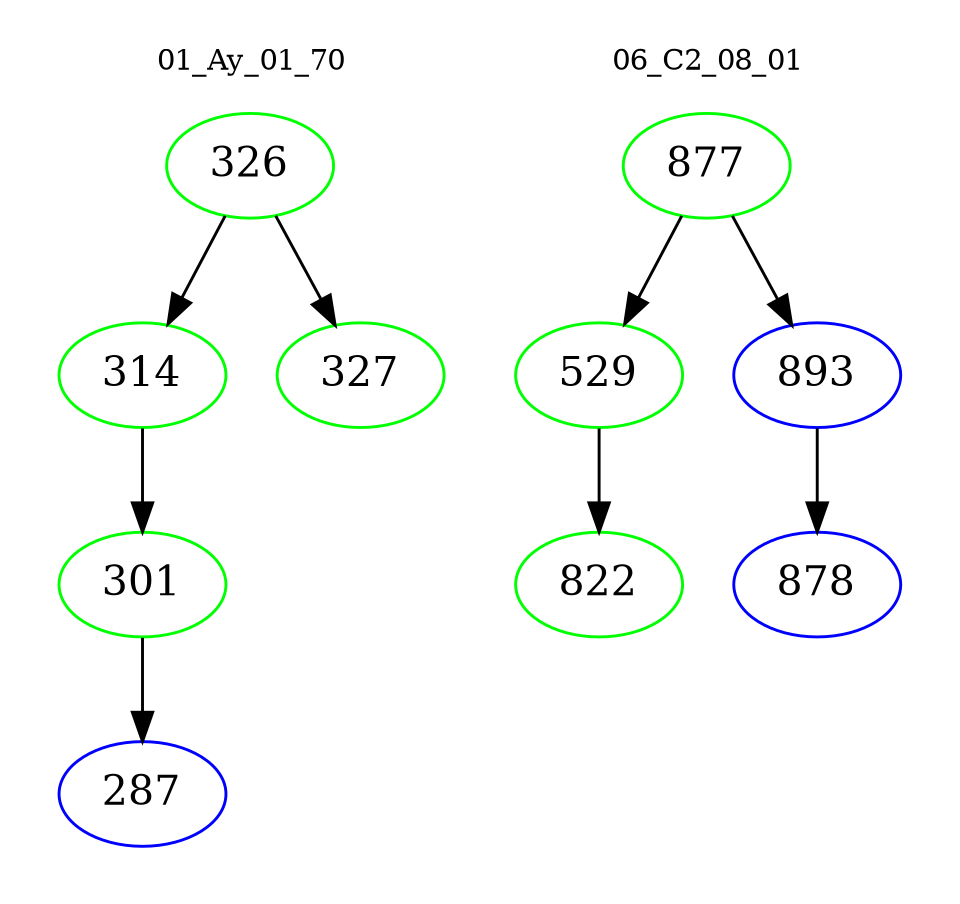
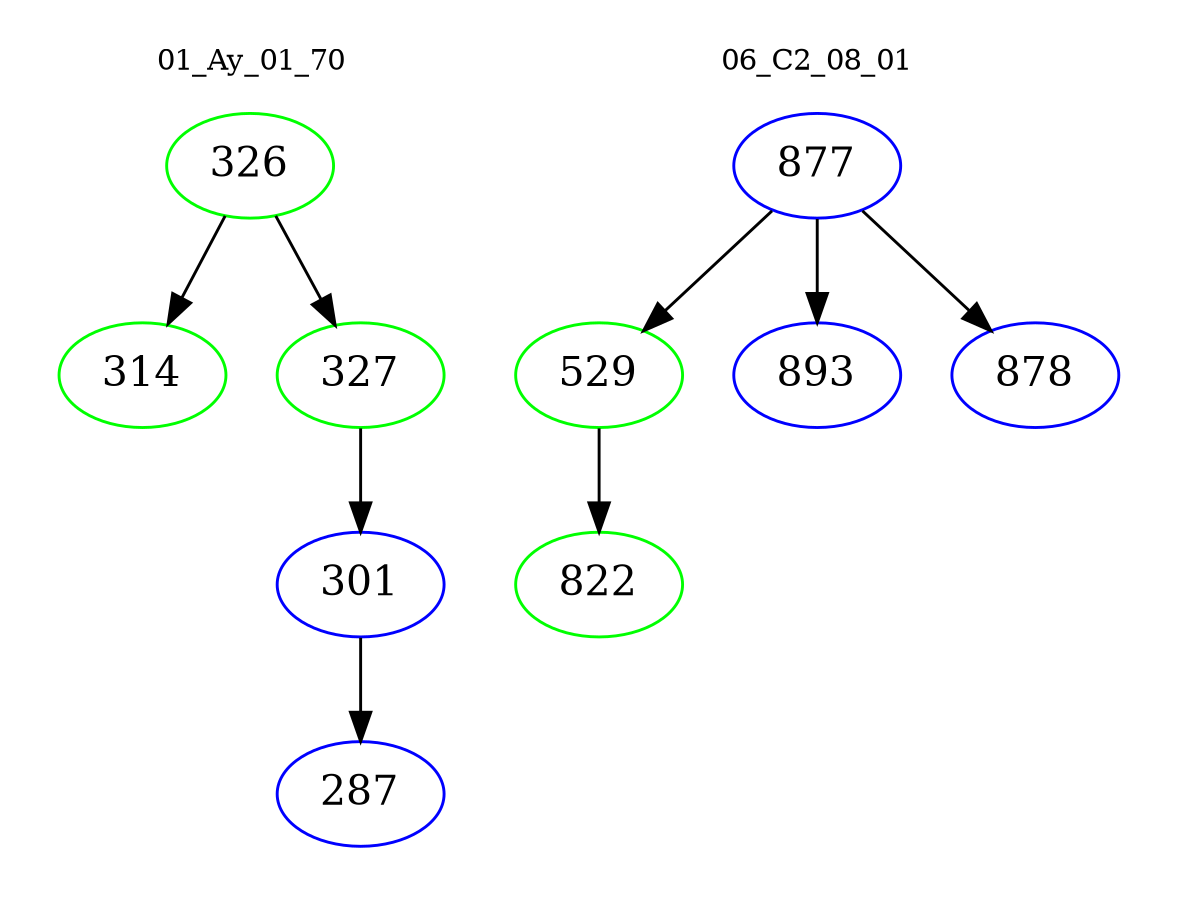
  digraph {
    node [color=green]
    edge [color=black]
    n1 [label=314]
-   n2 [label=301]
+   n2 [color=blue label=301]
    n3 [label=326]
    n4 [color=blue label=287]
    n5 [label=327]
-   n6 [label=877]
+   n6 [color=blue label=877]
    n7 [label=529]
    n8 [color=blue label=893]
    n9 [label=822]
    n10 [color=blue label=878]
    subgraph cluster_1 {
      color=white
      fontsize=10
      label="01_Ay_01_70"
      n1
      n2
      n3
      n4
      n5
    }
    subgraph cluster_2 {
      color=white
      fontsize=10
      label="06_C2_08_01"
      n6
      n7
      n8
      n9
      n10
    }
-   n1 -> n2
+   n5 -> n2
    n2 -> n4
    n3 -> n1
    n3 -> n5
    n6 -> n7
    n6 -> n8
    n7 -> n9
-   n8 -> n10
+   n6 -> n10
  }
